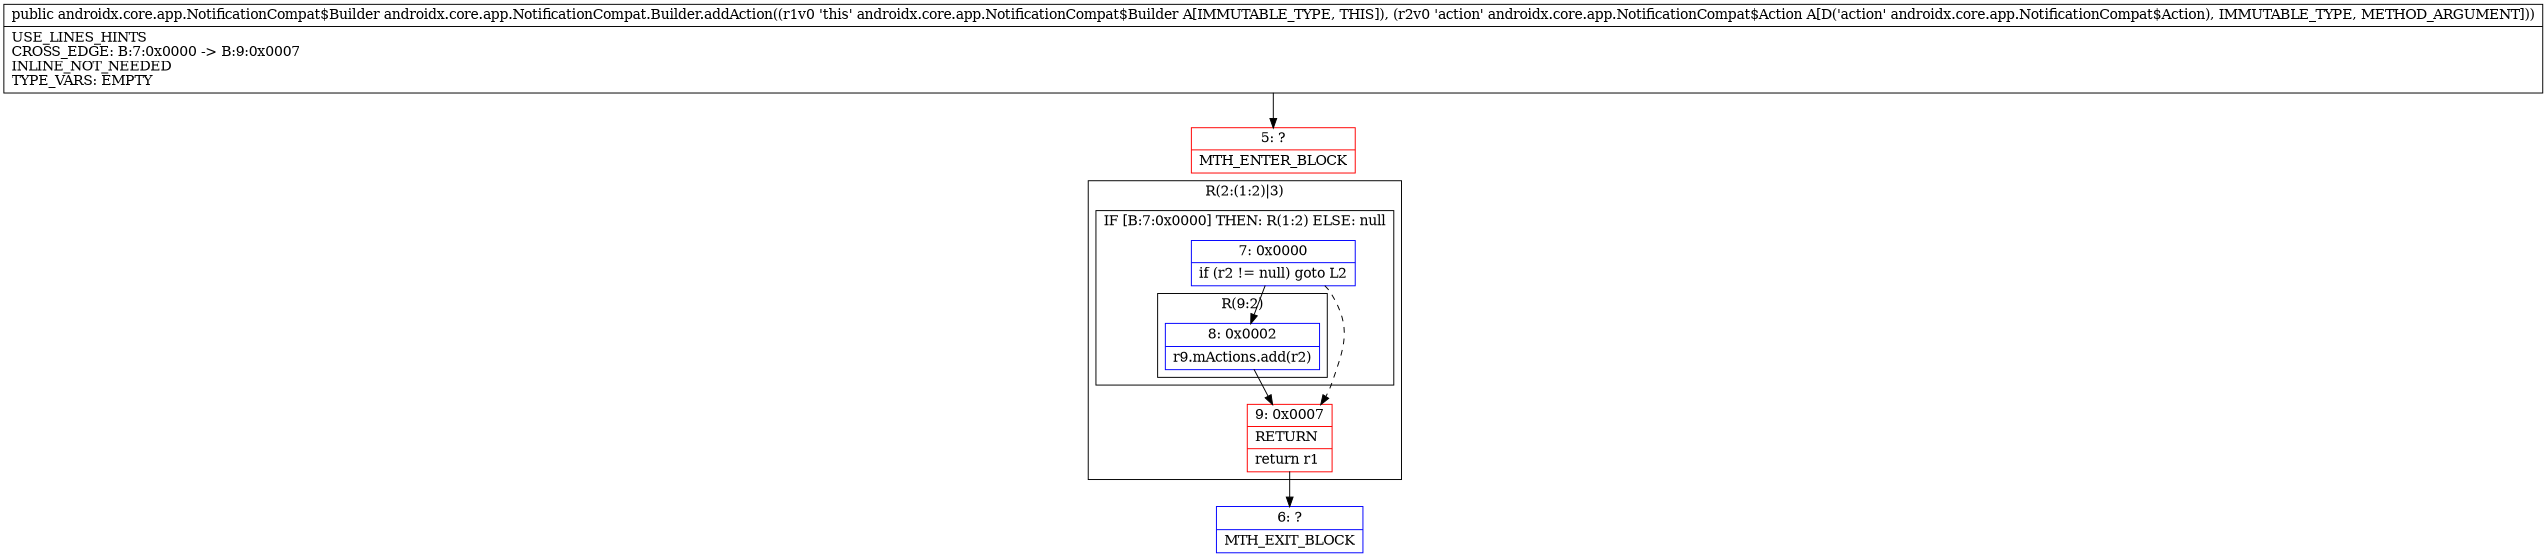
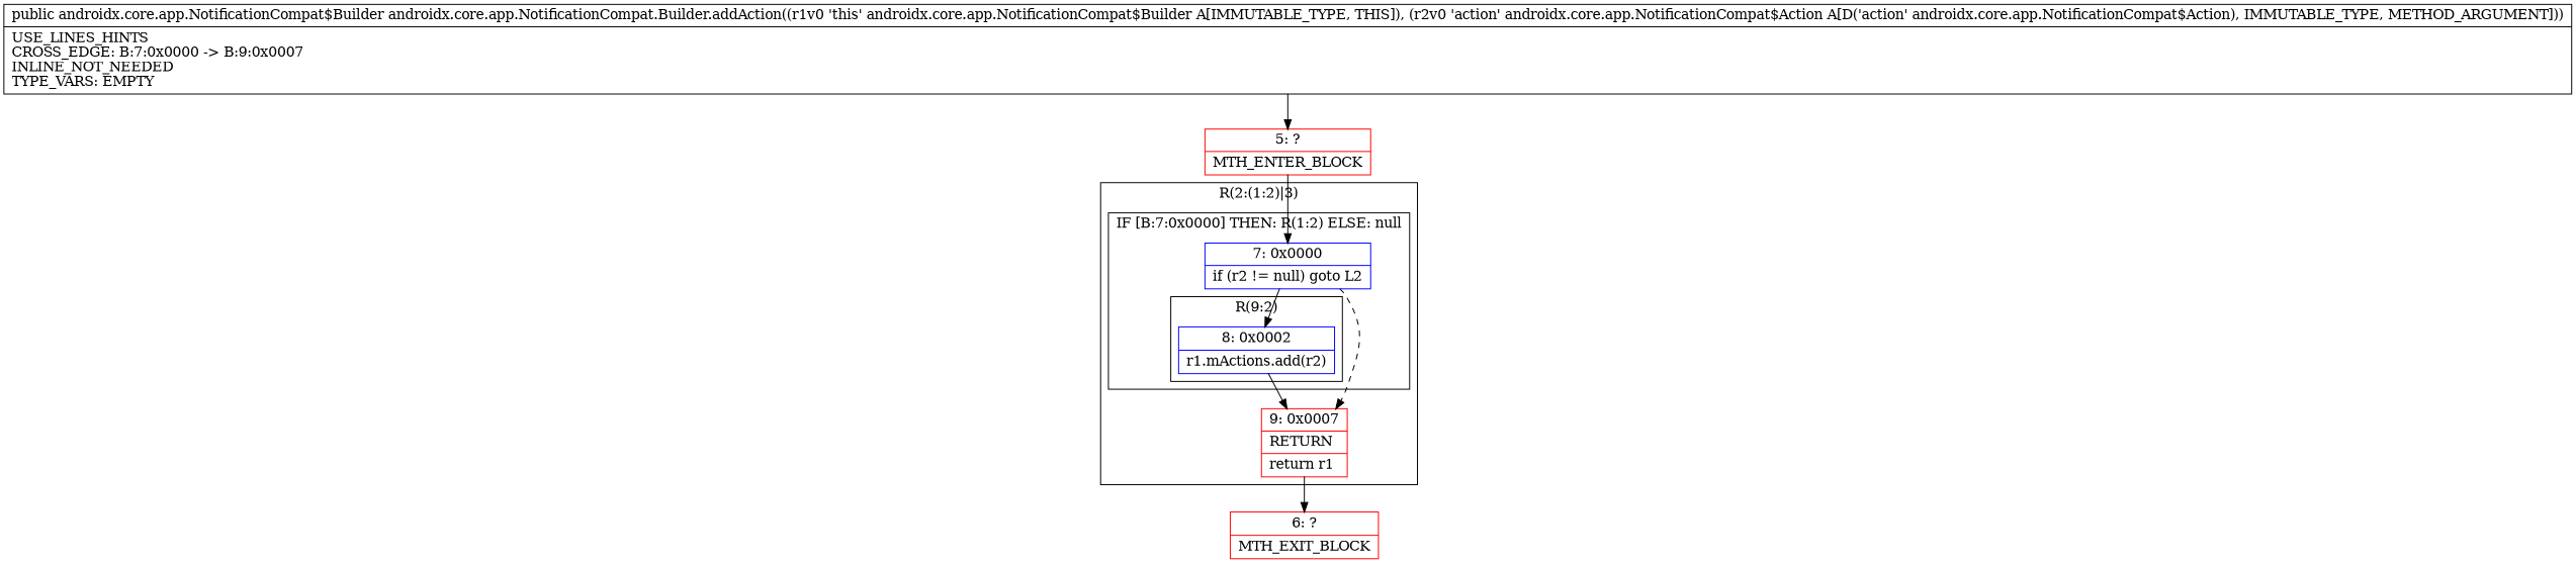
  digraph {
    node [color=red shape=record]
-   n1 [color=blue label="{8\:\ 0x0002|r9.mActions.add(r2)\l}"]
+   n1 [color=blue label="{8\:\ 0x0002|r1.mActions.add(r2)\l}"]
    n2 [color=blue label="{7\:\ 0x0000|if (r2 != null) goto L2\l}"]
    n3 [label="{9\:\ 0x0007|RETURN\l|return r1\l}"]
-   n4 [color=blue label="{6\:\ ?|MTH_EXIT_BLOCK\l}"]
+   n4 [label="{6\:\ ?|MTH_EXIT_BLOCK\l}"]
    n5 [label="{5\:\ ?|MTH_ENTER_BLOCK\l}"]
    n6 [label="{public androidx.core.app.NotificationCompat$Builder androidx.core.app.NotificationCompat.Builder.addAction((r1v0 'this' androidx.core.app.NotificationCompat$Builder A[IMMUTABLE_TYPE, THIS]), (r2v0 'action' androidx.core.app.NotificationCompat$Action A[D('action' androidx.core.app.NotificationCompat$Action), IMMUTABLE_TYPE, METHOD_ARGUMENT]))  | USE_LINES_HINTS\lCROSS_EDGE: B:7:0x0000 \-\> B:9:0x0007\lINLINE_NOT_NEEDED\lTYPE_VARS: EMPTY\l}" color=""]
    subgraph cluster_1 {
      label="R(2:(1:2)|3)"
      n3
      subgraph cluster_2 {
        label="IF [B:7:0x0000] THEN: R(1:2) ELSE: null"
        n2
        subgraph cluster_3 {
          label="R(9:2)"
          n1
        }
      }
    }
    n1 -> n3
    n2 -> n1
    n2 -> n3 [style=dashed]
    n3 -> n4
+   n5 -> n2
    n6 -> n5
  }
